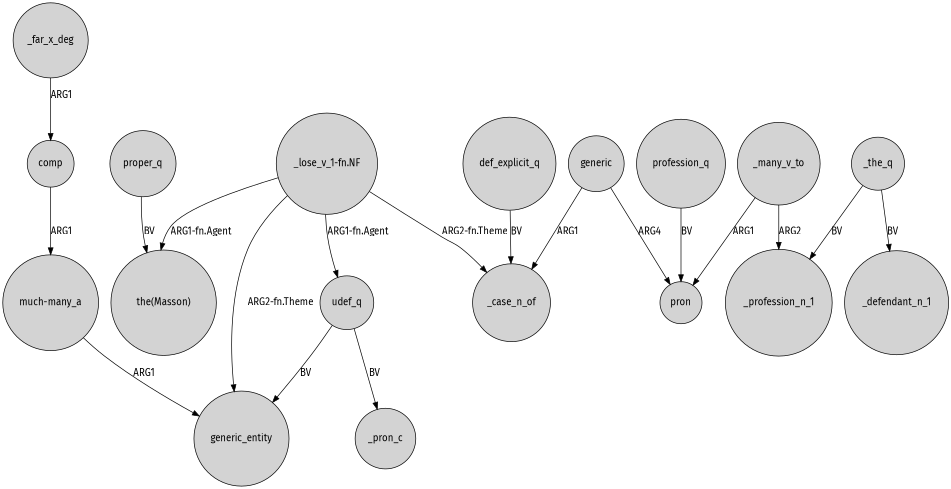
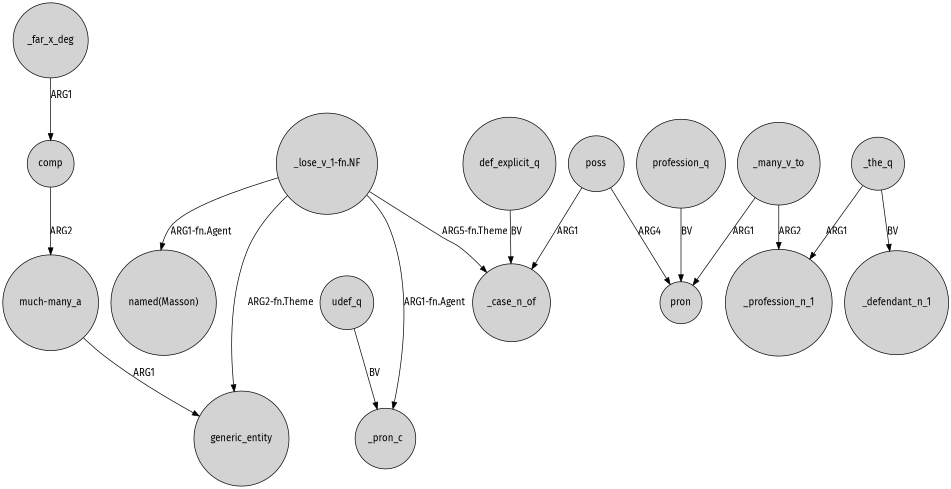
  digraph {
    fontname="Fira Sans"
    node [fontname="Fira Sans" shape=circle style=filled]
    edge [fontname="Fira Sans"]
    _far_x_deg
    comp
    "much-many_a"
    generic_entity
    _the_q
    _defendant_n_1
    _profession_n_1
-   proper_q
-   "named(Masson)" [label="the(Masson)"]
+   "named(Masson)"
    udef_q
    n11 [label=_pron_c]
-   poss [label=generic]
+   poss
    pron
    _case_n_of
    "_lose_v_1-fn.NF"
    n16 [label=_many_v_to]
    def_explicit_q
    n18 [label=profession_q]
    _far_x_deg -> comp [label=ARG1]
-   comp -> "much-many_a" [label=ARG1]
+   comp -> "much-many_a" [label=ARG2]
    "much-many_a" -> generic_entity [label=ARG1]
    _the_q -> _defendant_n_1 [label=BV]
-   _the_q -> _profession_n_1 [label=BV]
-   proper_q -> "named(Masson)" [label=BV]
-   udef_q -> generic_entity [label=BV]
+   _the_q -> _profession_n_1 [label=ARG1]
    udef_q -> n11 [label=BV]
    poss -> pron [label=ARG4]
    poss -> _case_n_of [label=ARG1]
    "_lose_v_1-fn.NF" -> generic_entity [label="ARG2-fn.Theme"]
    "_lose_v_1-fn.NF" -> "named(Masson)" [label="ARG1-fn.Agent"]
-   "_lose_v_1-fn.NF" -> udef_q [label="ARG1-fn.Agent"]
-   "_lose_v_1-fn.NF" -> _case_n_of [label="ARG2-fn.Theme"]
+   "_lose_v_1-fn.NF" -> n11 [label="ARG1-fn.Agent"]
+   "_lose_v_1-fn.NF" -> _case_n_of [label="ARG5-fn.Theme"]
    n16 -> _profession_n_1 [label=ARG2]
    n16 -> pron [label=ARG1]
    def_explicit_q -> _case_n_of [label=BV]
    n18 -> pron [label=BV]
  }
